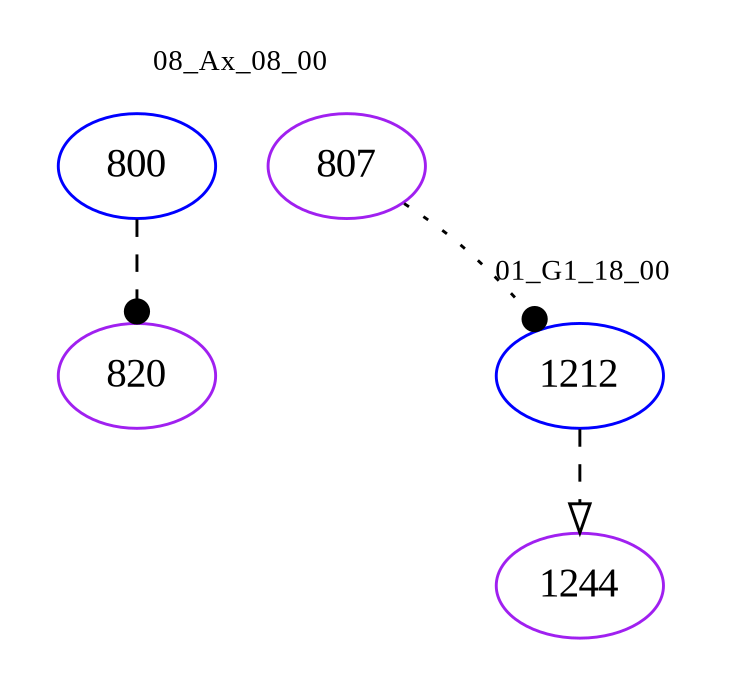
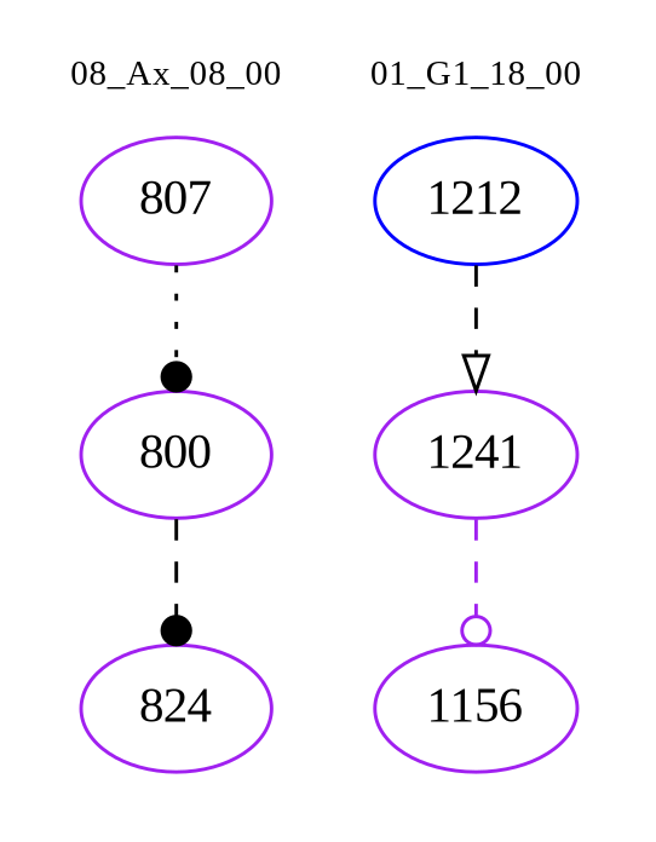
  digraph {
    fontname="Liberation Serif"
    node [color=purple fontname="Liberation Serif"]
    edge [arrowhead=dot color=black fontname="Liberation Serif" style=dashed]
    n1 [label=807]
-   n2 [color=blue label=800]
-   n3 [label=820]
+   n2 [label=800]
+   n3 [label=824]
    n4 [color=blue label=1212]
-   n5 [label=1244]
+   n5 [label=1241]
+   n6 [label=1156]
    subgraph cluster_1 {
      color=white
      fontsize=10
      label="08_Ax_08_00"
      n1
      n2
      n3
    }
    subgraph cluster_2 {
      color=white
      fontsize=10
      label="01_G1_18_00"
      n4
      n5
+     n6
    }
-   n1 -> n4 [style=dotted]
+   n1 -> n2 [style=dotted]
    n2 -> n3
    n4 -> n5 [arrowhead=onormal]
+   n5 -> n6 [arrowhead=odot color=purple]
  }
